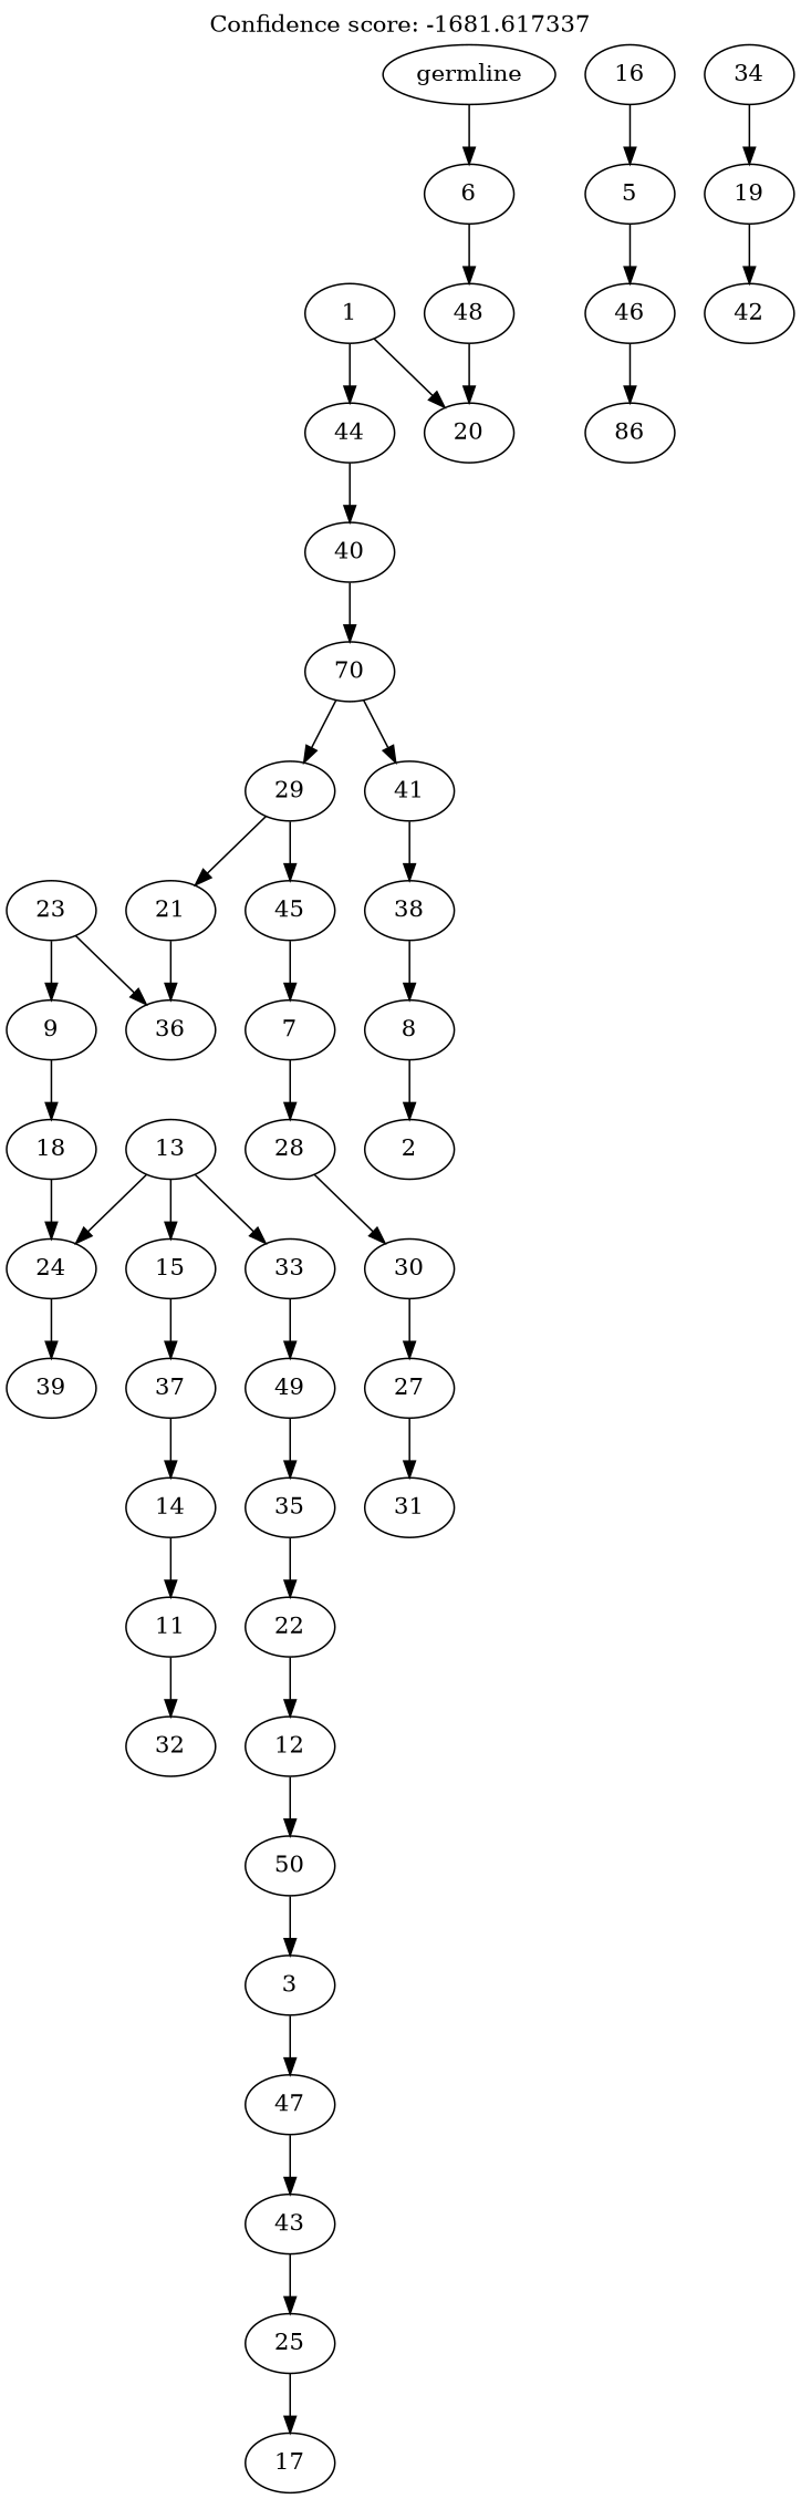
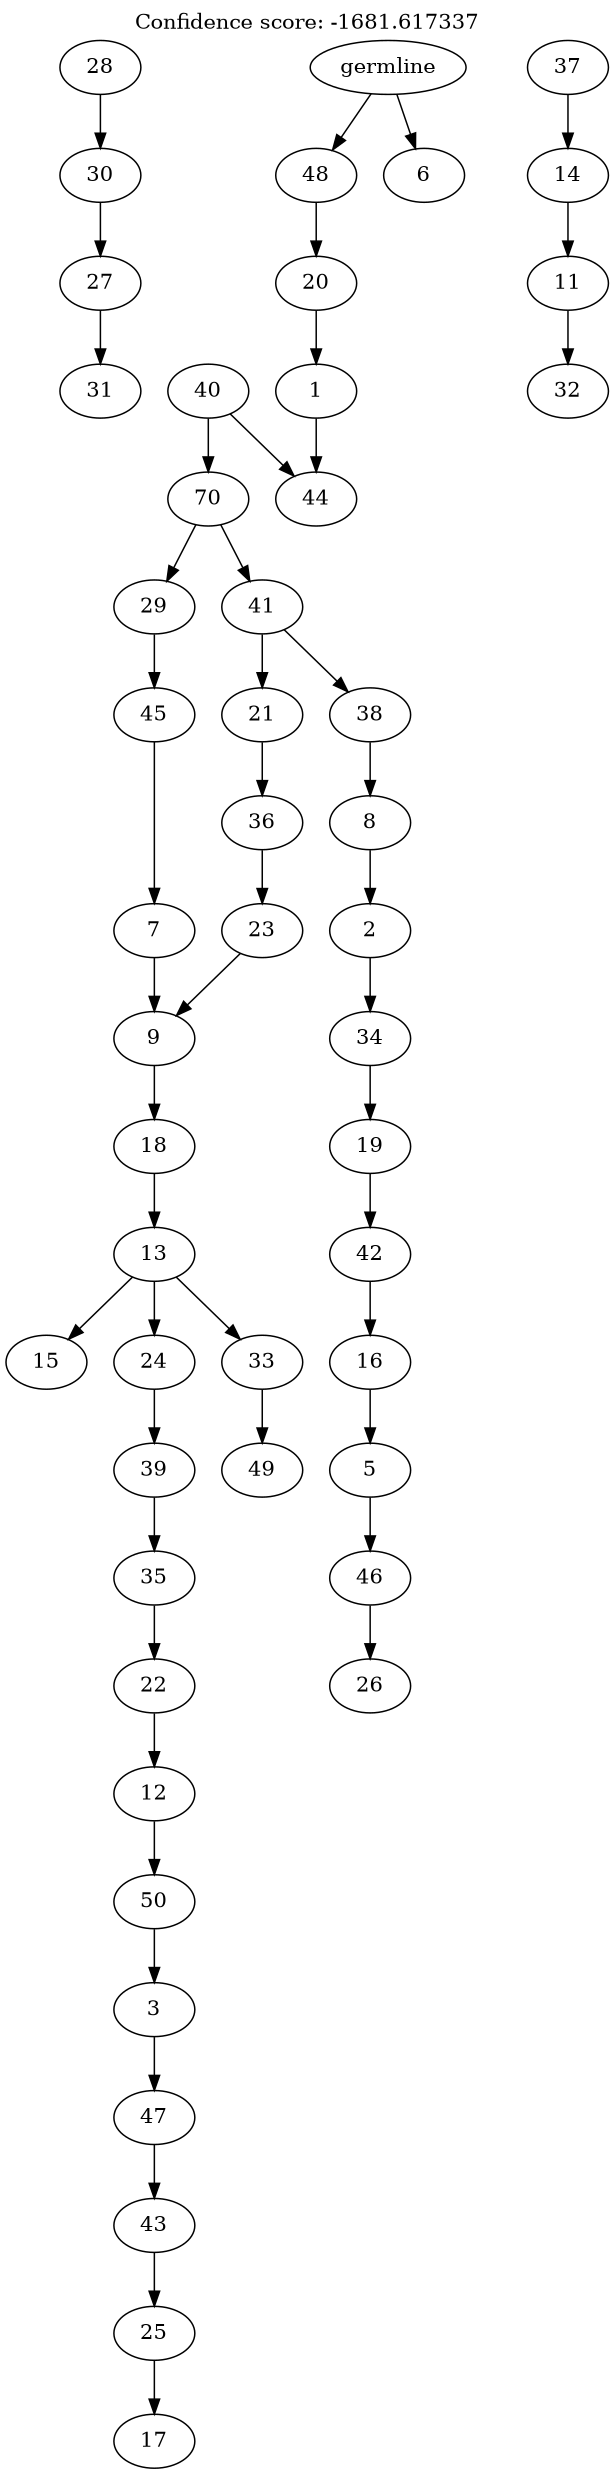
  digraph {
    label="Confidence score: -1681.617337"
    labelloc=t
    n1 [label=27]
    n2 [label=31]
    n3 [label=30]
    n4 [label=28]
    n5 [label=7]
    n6 [label=45]
    n7 [label=11]
    n8 [label=32]
    n9 [label=14]
    n10 [label=37]
    n11 [label=15]
    n12 [label=25]
    n13 [label=17]
    n14 [label=43]
    n15 [label=47]
    n16 [label=3]
    n17 [label=50]
    n18 [label=12]
    n19 [label=22]
    n20 [label=35]
    n21 [label=39]
    n22 [label=24]
    n23 [label=49]
    n24 [label=33]
    n25 [label=13]
    n26 [label=18]
    n27 [label=9]
    n28 [label=23]
    n29 [label=36]
    n30 [label=21]
    n31 [label=29]
    n32 [label=46]
-   n33 [label=86]
+   n33 [label=26]
    n34 [label=5]
    n35 [label=16]
    n36 [label=42]
    n37 [label=19]
    n38 [label=34]
    n39 [label=2]
    n40 [label=8]
    n41 [label=38]
    n42 [label=41]
    n43 [label=70]
    n44 [label=40]
    n45 [label=44]
    n46 [label=1]
    n47 [label=20]
    n48 [label=48]
    n49 [label=6]
    n50 [label=germline]
    n1 -> n2
    n3 -> n1
    n4 -> n3
-   n5 -> n4
+   n5 -> n27
    n6 -> n5
    n7 -> n8
    n9 -> n7
    n10 -> n9
-   n11 -> n10
    n12 -> n13
    n14 -> n12
    n15 -> n14
    n16 -> n15
    n17 -> n16
    n18 -> n17
    n19 -> n18
    n20 -> n19
-   n23 -> n20
+   n21 -> n20
    n22 -> n21
    n24 -> n23
    n25 -> n11
    n25 -> n22
    n25 -> n24
-   n26 -> n22
+   n26 -> n25
    n27 -> n26
    n28 -> n27
-   n28 -> n29
+   n29 -> n28
    n30 -> n29
    n31 -> n6
-   n31 -> n30
+   n42 -> n30
    n32 -> n33
    n34 -> n32
    n35 -> n34
+   n36 -> n35
    n37 -> n36
    n38 -> n37
+   n39 -> n38
    n40 -> n39
    n41 -> n40
    n42 -> n41
    n43 -> n31
    n43 -> n42
    n44 -> n43
-   n45 -> n44
+   n44 -> n45
    n46 -> n45
-   n46 -> n47
+   n47 -> n46
    n48 -> n47
-   n49 -> n48
+   n50 -> n48
    n50 -> n49
  }
